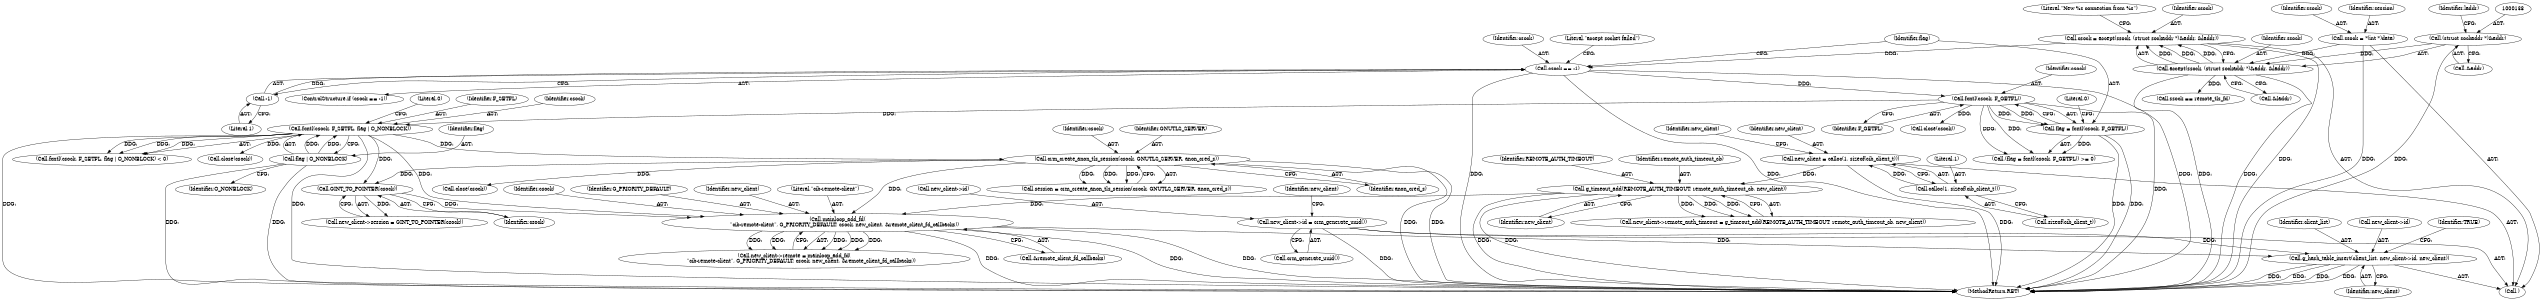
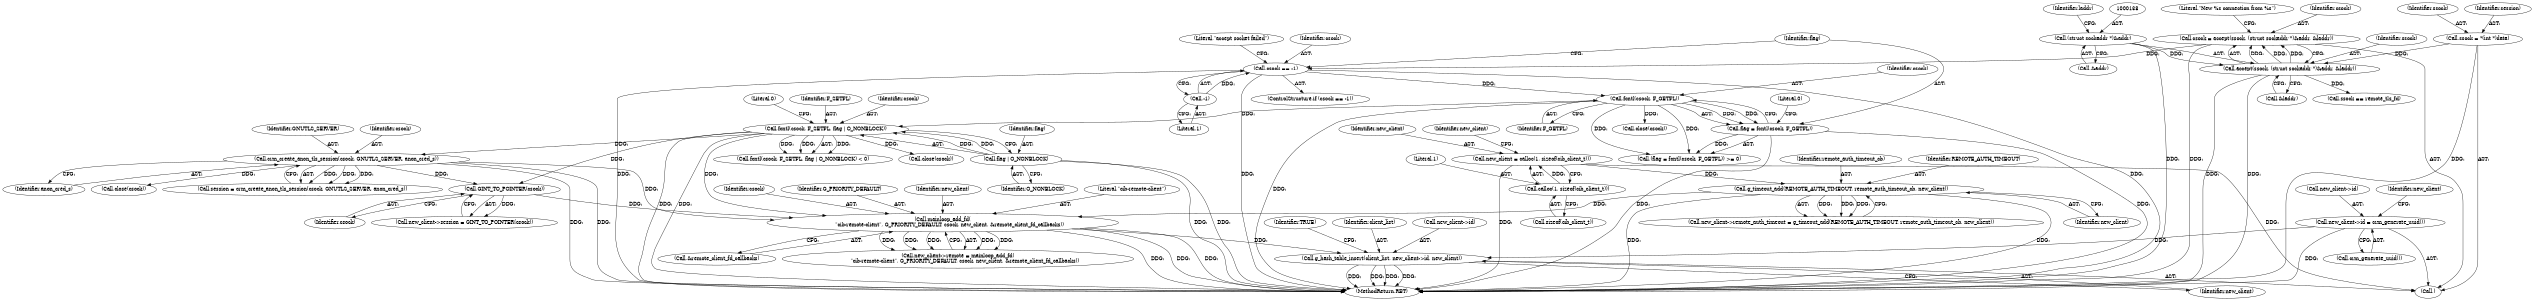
  digraph {
    n1 [label="(Call,g_hash_table_insert(client_list, new_client->id, new_client))"]
    n2 [label="(MethodReturn,RET)"]
    n3 [label="(Identifier,new_client)"]
    n4 [label="(Call,)"]
    n5 [label="(Call,new_client->id = crm_generate_uuid())"]
    n6 [label="(Call,crm_generate_uuid())"]
    n7 [label="(Call,mainloop_add_fd(\n         \"cib-remote-client\", G_PRIORITY_DEFAULT, csock, new_client, &remote_client_fd_callbacks))"]
    n8 [label="(Call,&remote_client_fd_callbacks)"]
    n9 [label="(Call,new_client->remote = mainloop_add_fd(\n         \"cib-remote-client\", G_PRIORITY_DEFAULT, csock, new_client, &remote_client_fd_callbacks))"]
    n10 [label="(Call,crm_create_anon_tls_session(csock, GNUTLS_SERVER, anon_cred_s))"]
    n11 [label="(Call,GINT_TO_POINTER(csock))"]
    n12 [label="(Identifier,anon_cred_s)"]
    n13 [label="(Call,close(csock))"]
    n14 [label="(Call,session = crm_create_anon_tls_session(csock, GNUTLS_SERVER, anon_cred_s))"]
    n15 [label="(Call,new_client->session = GINT_TO_POINTER(csock))"]
    n16 [label="(Identifier,csock)"]
    n17 [label="(Call,fcntl(csock, F_SETFL, flag | O_NONBLOCK))"]
    n18 [label="(Call,flag | O_NONBLOCK)"]
    n19 [label="(Call,fcntl(csock, F_SETFL, flag | O_NONBLOCK) < 0)"]
    n20 [label="(Call,close(csock))"]
    n21 [label="(Identifier,O_NONBLOCK)"]
    n22 [label="(Call,fcntl(csock, F_GETFL))"]
    n23 [label="(Call,flag = fcntl(csock, F_GETFL))"]
    n24 [label="(Call,(flag = fcntl(csock, F_GETFL)) >= 0)"]
    n25 [label="(Identifier,F_GETFL)"]
    n26 [label="(Call,close(csock))"]
    n27 [label="(Call,csock == -1)"]
    n28 [label="(Call,-1)"]
    n29 [label="(ControlStructure,if (csock == -1))"]
    n30 [label="(Literal,1)"]
    n31 [label="(Call,csock = accept(ssock, (struct sockaddr *)&addr, &laddr))"]
    n32 [label="(Call,accept(ssock, (struct sockaddr *)&addr, &laddr))"]
    n33 [label="(Call,ssock == remote_tls_fd)"]
    n34 [label="(Call,&laddr)"]
    n35 [label="(Call,ssock = *(int *)data)"]
    n36 [label="(Call,(struct sockaddr *)&addr)"]
    n37 [label="(Call,&addr)"]
    n38 [label="(Call,g_timeout_add(REMOTE_AUTH_TIMEOUT, remote_auth_timeout_cb, new_client))"]
    n39 [label="(Identifier,new_client)"]
    n40 [label="(Call,new_client->remote_auth_timeout = g_timeout_add(REMOTE_AUTH_TIMEOUT, remote_auth_timeout_cb, new_client))"]
    n41 [label="(Call,new_client = calloc(1, sizeof(cib_client_t)))"]
    n42 [label="(Call,calloc(1, sizeof(cib_client_t)))"]
    n43 [label="(Call,sizeof(cib_client_t))"]
    n44 [label="(Identifier,csock)"]
    n45 [label="(Literal,\"accept socket failed\")"]
    n46 [label="(Identifier,new_client)"]
    n47 [label="(Identifier,new_client)"]
    n48 [label="(Identifier,ssock)"]
    n49 [label="(Identifier,csock)"]
    n50 [label="(Identifier,remote_auth_timeout_cb)"]
    n51 [label="(Literal,1)"]
    n52 [label="(Identifier,GNUTLS_SERVER)"]
    n53 [label="(Literal,0)"]
    n54 [label="(Literal,\"New %s connection from %s\")"]
    n55 [label="(Identifier,csock)"]
    n56 [label="(Identifier,G_PRIORITY_DEFAULT)"]
    n57 [label="(Identifier,client_list)"]
    n58 [label="(Literal,0)"]
    n59 [label="(Identifier,new_client)"]
    n60 [label="(Identifier,new_client)"]
    n61 [label="(Identifier,csock)"]
    n62 [label="(Call,new_client->id)"]
    n63 [label="(Identifier,csock)"]
    n64 [label="(Literal,\"cib-remote-client\")"]
    n65 [label="(Identifier,csock)"]
    n66 [label="(Identifier,flag)"]
    n67 [label="(Identifier,TRUE)"]
    n68 [label="(Identifier,F_SETFL)"]
    n69 [label="(Identifier,ssock)"]
    n70 [label="(Identifier,REMOTE_AUTH_TIMEOUT)"]
    n71 [label="(Identifier,laddr)"]
    n72 [label="(Identifier,flag)"]
    n73 [label="(Identifier,session)"]
    n74 [label="(Call,new_client->id)"]
    1000138
    n1 -> n2 [label="DDG: "]
    n1 -> n2 [label="DDG: "]
    n1 -> n2 [label="DDG: "]
    n1 -> n2 [label="DDG: "]
    n1 -> n3 [label="CFG: "]
    n1 -> n4 [label="AST: "]
    n3 -> n1 [label="AST: "]
    n5 -> n1 [label="DDG: "]
    n5 -> n2 [label="DDG: "]
    n5 -> n4 [label="AST: "]
    n5 -> n6 [label="CFG: "]
    n6 -> n5 [label="AST: "]
    n7 -> n1 [label="DDG: "]
    n7 -> n2 [label="DDG: "]
    n7 -> n2 [label="DDG: "]
    n7 -> n2 [label="DDG: "]
    n7 -> n8 [label="CFG: "]
    n7 -> n9 [label="AST: "]
    n7 -> n9 [label="DDG: "]
    n7 -> n9 [label="DDG: "]
    n7 -> n9 [label="DDG: "]
    n7 -> n9 [label="DDG: "]
    n7 -> n9 [label="DDG: "]
    n8 -> n7 [label="AST: "]
    n9 -> n7 [label="CFG: "]
    n10 -> n2 [label="DDG: "]
    n10 -> n2 [label="DDG: "]
    n10 -> n7 [label="DDG: "]
    n10 -> n11 [label="DDG: "]
    n10 -> n12 [label="CFG: "]
    n10 -> n13 [label="DDG: "]
    n10 -> n14 [label="AST: "]
    n10 -> n14 [label="DDG: "]
    n10 -> n14 [label="DDG: "]
    n10 -> n14 [label="DDG: "]
    n11 -> n7 [label="DDG: "]
    n11 -> n15 [label="AST: "]
    n11 -> n15 [label="DDG: "]
    n11 -> n16 [label="CFG: "]
    n12 -> n10 [label="AST: "]
    n14 -> n10 [label="CFG: "]
    n15 -> n11 [label="CFG: "]
    n16 -> n11 [label="AST: "]
    n17 -> n2 [label="DDG: "]
    n17 -> n2 [label="DDG: "]
    n17 -> n7 [label="DDG: "]
    n17 -> n10 [label="DDG: "]
    n17 -> n11 [label="DDG: "]
    n17 -> n18 [label="CFG: "]
    n17 -> n19 [label="AST: "]
    n17 -> n19 [label="DDG: "]
    n17 -> n19 [label="DDG: "]
    n17 -> n19 [label="DDG: "]
    n17 -> n20 [label="DDG: "]
    n18 -> n2 [label="DDG: "]
    n18 -> n2 [label="DDG: "]
    n18 -> n17 [label="AST: "]
    n18 -> n17 [label="DDG: "]
    n18 -> n17 [label="DDG: "]
    n18 -> n21 [label="CFG: "]
+   n21 -> n18 [label="AST: "]
    n22 -> n2 [label="DDG: "]
    n22 -> n17 [label="DDG: "]
    n22 -> n23 [label="AST: "]
    n22 -> n23 [label="DDG: "]
    n22 -> n23 [label="DDG: "]
    n22 -> n24 [label="DDG: "]
    n22 -> n24 [label="DDG: "]
    n22 -> n25 [label="CFG: "]
    n22 -> n26 [label="DDG: "]
    n23 -> n2 [label="DDG: "]
    n23 -> n2 [label="DDG: "]
    n23 -> n22 [label="CFG: "]
    n23 -> n24 [label="AST: "]
    n23 -> n24 [label="DDG: "]
    n25 -> n22 [label="AST: "]
    n27 -> n2 [label="DDG: "]
    n27 -> n2 [label="DDG: "]
    n27 -> n2 [label="DDG: "]
    n27 -> n22 [label="DDG: "]
    n27 -> n28 [label="CFG: "]
    n27 -> n29 [label="AST: "]
    n28 -> n27 [label="AST: "]
    n28 -> n27 [label="DDG: "]
    n28 -> n30 [label="CFG: "]
    n30 -> n28 [label="AST: "]
    n31 -> n2 [label="DDG: "]
    n31 -> n4 [label="AST: "]
    n31 -> n27 [label="DDG: "]
    n31 -> n32 [label="CFG: "]
    n32 -> n2 [label="DDG: "]
    n32 -> n2 [label="DDG: "]
    n32 -> n31 [label="AST: "]
    n32 -> n31 [label="DDG: "]
    n32 -> n31 [label="DDG: "]
    n32 -> n31 [label="DDG: "]
    n32 -> n33 [label="DDG: "]
    n32 -> n34 [label="CFG: "]
    n34 -> n32 [label="CFG: "]
    n35 -> n2 [label="DDG: "]
    n35 -> n4 [label="AST: "]
    n35 -> n32 [label="DDG: "]
    n36 -> n2 [label="DDG: "]
    n36 -> n32 [label="AST: "]
    n36 -> n32 [label="DDG: "]
    n36 -> n37 [label="CFG: "]
    n37 -> n36 [label="AST: "]
    n38 -> n2 [label="DDG: "]
    n38 -> n2 [label="DDG: "]
    n38 -> n7 [label="DDG: "]
    n38 -> n39 [label="CFG: "]
    n38 -> n40 [label="AST: "]
    n38 -> n40 [label="DDG: "]
    n38 -> n40 [label="DDG: "]
    n38 -> n40 [label="DDG: "]
    n39 -> n38 [label="AST: "]
    n40 -> n38 [label="CFG: "]
    n41 -> n2 [label="DDG: "]
-   n41 -> n4 [label="AST: "]
+   n41 -> n4 [label="DDG: "]
    n41 -> n38 [label="DDG: "]
    n41 -> n42 [label="CFG: "]
    n42 -> n41 [label="AST: "]
    n42 -> n41 [label="DDG: "]
    n42 -> n43 [label="CFG: "]
    n43 -> n42 [label="AST: "]
    n44 -> n17 [label="AST: "]
    n45 -> n27 [label="CFG: "]
    n46 -> n41 [label="CFG: "]
    n47 -> n5 [label="CFG: "]
    n48 -> n35 [label="AST: "]
    n49 -> n7 [label="AST: "]
    n50 -> n38 [label="AST: "]
    n51 -> n42 [label="AST: "]
    n52 -> n10 [label="AST: "]
    n53 -> n23 [label="CFG: "]
    n54 -> n31 [label="CFG: "]
    n55 -> n27 [label="AST: "]
    n56 -> n7 [label="AST: "]
    n57 -> n1 [label="AST: "]
    n58 -> n17 [label="CFG: "]
    n59 -> n41 [label="AST: "]
    n60 -> n7 [label="AST: "]
    n61 -> n22 [label="AST: "]
    n62 -> n1 [label="AST: "]
    n63 -> n10 [label="AST: "]
    n64 -> n7 [label="AST: "]
    n65 -> n31 [label="AST: "]
    n66 -> n18 [label="AST: "]
    n67 -> n1 [label="CFG: "]
    n68 -> n17 [label="AST: "]
    n69 -> n32 [label="AST: "]
    n70 -> n38 [label="AST: "]
    n71 -> n36 [label="CFG: "]
    n72 -> n23 [label="AST: "]
    n72 -> n27 [label="CFG: "]
    n73 -> n35 [label="AST: "]
    n74 -> n5 [label="AST: "]
    1000138 -> n36 [label="AST: "]
  }
